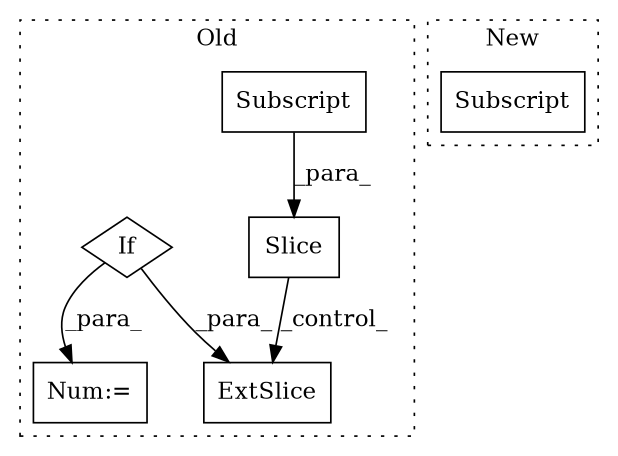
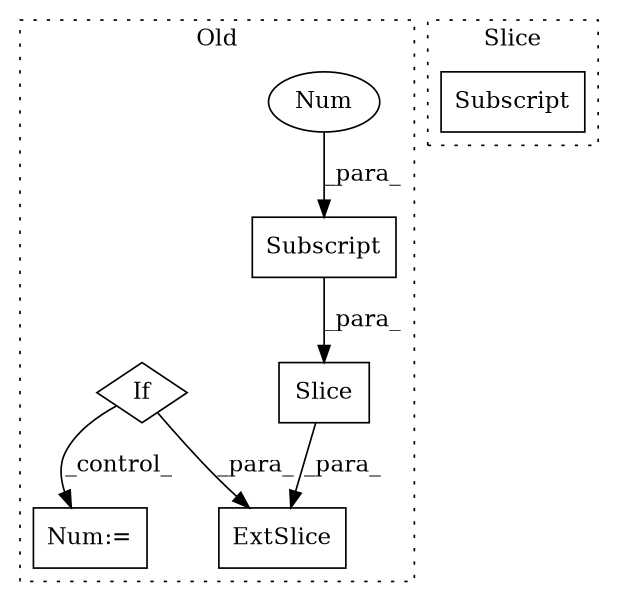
  digraph {
    node [a=63 l=1 shape=box]
    n1 [a=80 label=Slice s=5927]
    n2 [l="12,0" label=Subscript s="5929,0"]
+   n3 [a=76 label=Num s=5939 shape=ellipse]
    n4 [a=85 l=4 label=ExtSlice s=5898]
    n5 [a=96 l=3 label=If s=5148 shape=diamond]
    n6 [a=68 l=3 label="Num:=" s=5290]
    n7 [l="12,0" label=Subscript s="5452,0"]
    subgraph cluster_1 {
      label=Old
      style=dotted
      n1
      n2
+     n3
      n4
      n5
      n6
    }
    subgraph cluster_2 {
-     label=New
+     label=Slice
      style=dotted
      n7
    }
-   n1 -> n4 [label=_control_]
+   n1 -> n4 [label=_para_]
    n2 -> n1 [label=_para_]
+   n3 -> n2 [label=_para_]
    n5 -> n4 [label=_para_]
-   n5 -> n6 [label=_para_]
+   n5 -> n6 [label=_control_]
  }
